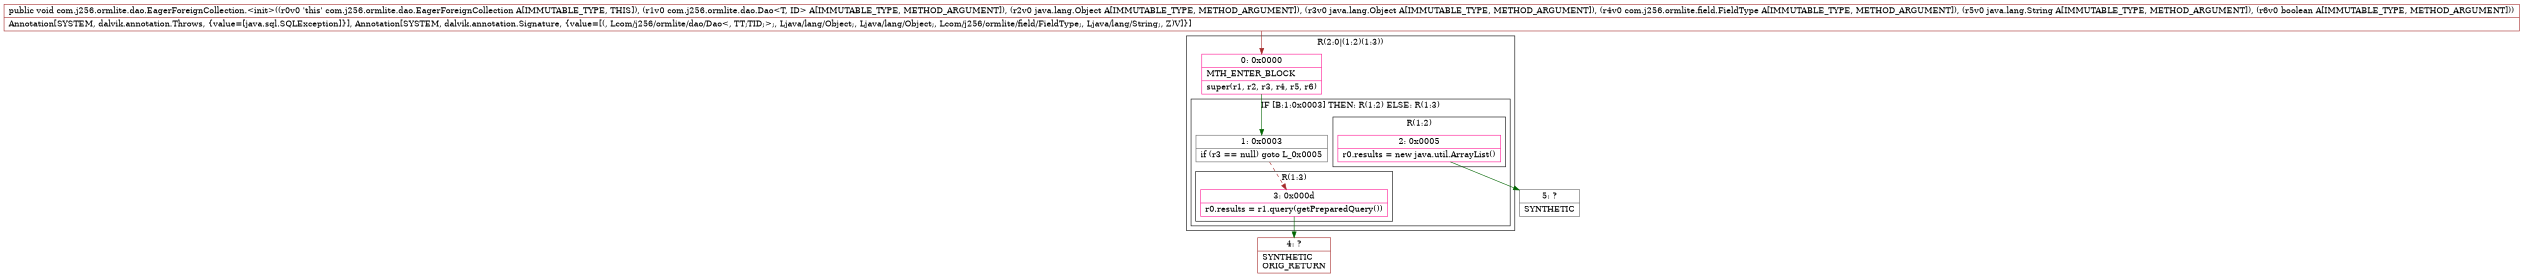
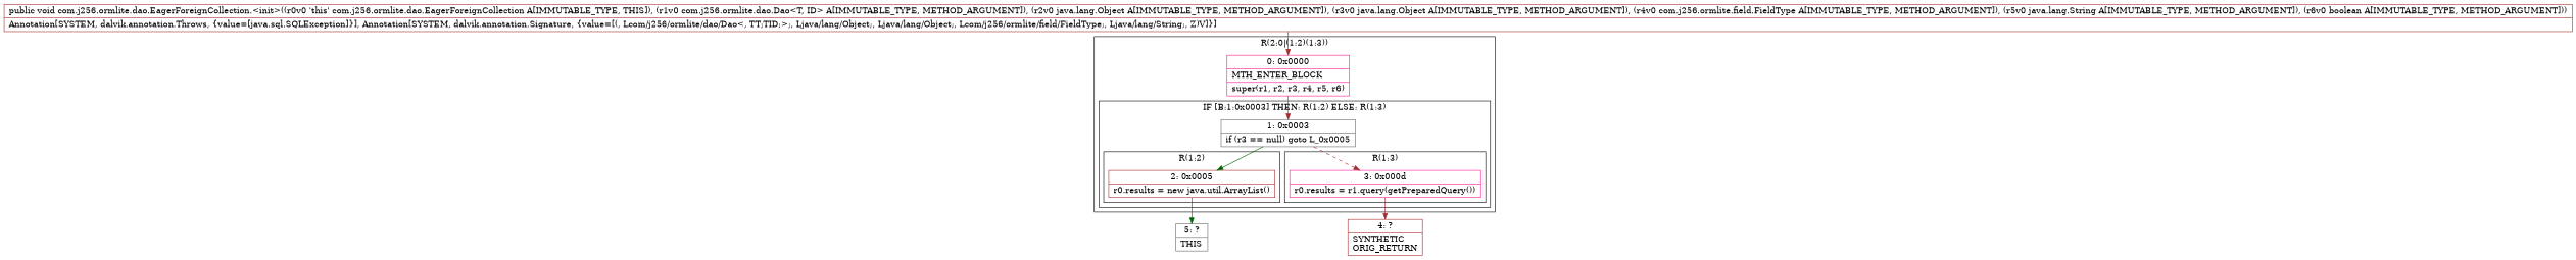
  digraph {
    node [color=deeppink shape=record]
    edge [color=darkgreen]
-   n1 [label="{2\:\ 0x0005|r0.results = new java.util.ArrayList()\l}"]
+   n1 [color=brown label="{2\:\ 0x0005|r0.results = new java.util.ArrayList()\l}"]
    n2 [label="{3\:\ 0x000d|r0.results = r1.query(getPreparedQuery())\l}"]
    n3 [color=gray40 label="{1\:\ 0x0003|if (r3 == null) goto L_0x0005\l}"]
    n4 [label="{0\:\ 0x0000|MTH_ENTER_BLOCK\l|super(r1, r2, r3, r4, r5, r6)\l}"]
-   n5 [color=gray40 label="{5\:\ ?|SYNTHETIC\l}"]
+   n5 [color=gray40 label="{5\:\ ?|THIS\l}"]
    n6 [color=brown label="{4\:\ ?|SYNTHETIC\lORIG_RETURN\l}"]
    n7 [color=brown label="{public void com.j256.ormlite.dao.EagerForeignCollection.\<init\>((r0v0 'this' com.j256.ormlite.dao.EagerForeignCollection A[IMMUTABLE_TYPE, THIS]), (r1v0 com.j256.ormlite.dao.Dao\<T, ID\> A[IMMUTABLE_TYPE, METHOD_ARGUMENT]), (r2v0 java.lang.Object A[IMMUTABLE_TYPE, METHOD_ARGUMENT]), (r3v0 java.lang.Object A[IMMUTABLE_TYPE, METHOD_ARGUMENT]), (r4v0 com.j256.ormlite.field.FieldType A[IMMUTABLE_TYPE, METHOD_ARGUMENT]), (r5v0 java.lang.String A[IMMUTABLE_TYPE, METHOD_ARGUMENT]), (r6v0 boolean A[IMMUTABLE_TYPE, METHOD_ARGUMENT]))  | Annotation[SYSTEM, dalvik.annotation.Throws, \{value=[java.sql.SQLException]\}], Annotation[SYSTEM, dalvik.annotation.Signature, \{value=[(, Lcom\/j256\/ormlite\/dao\/Dao\<, TT;TID;\>;, Ljava\/lang\/Object;, Ljava\/lang\/Object;, Lcom\/j256\/ormlite\/field\/FieldType;, Ljava\/lang\/String;, Z)V]\}]\l}"]
    subgraph cluster_1 {
      label="R(2:0|(1:2)(1:3))"
      n4
      subgraph cluster_2 {
        label="IF [B:1:0x0003] THEN: R(1:2) ELSE: R(1:3)"
        n3
        subgraph cluster_3 {
          label="R(1:2)"
          n1
        }
        subgraph cluster_4 {
          label="R(1:3)"
          n2
        }
      }
    }
    n1 -> n5
-   n2 -> n6
+   n2 -> n6 [color=brown]
+   n3 -> n1
    n3 -> n2 [color=brown style=dashed]
-   n4 -> n3
+   n4 -> n3 [color=brown]
    n7 -> n4 [color=brown]
  }
